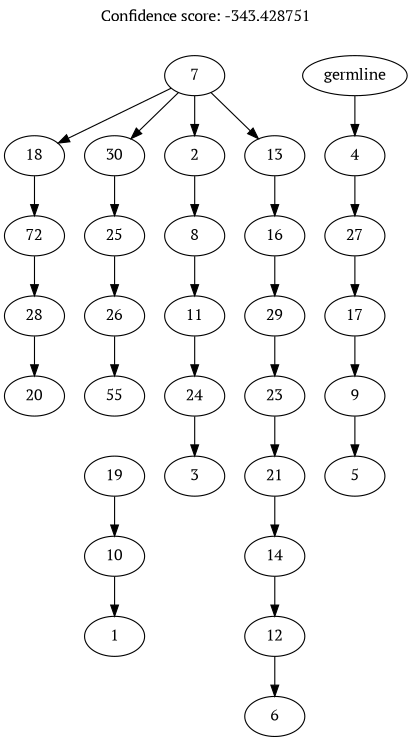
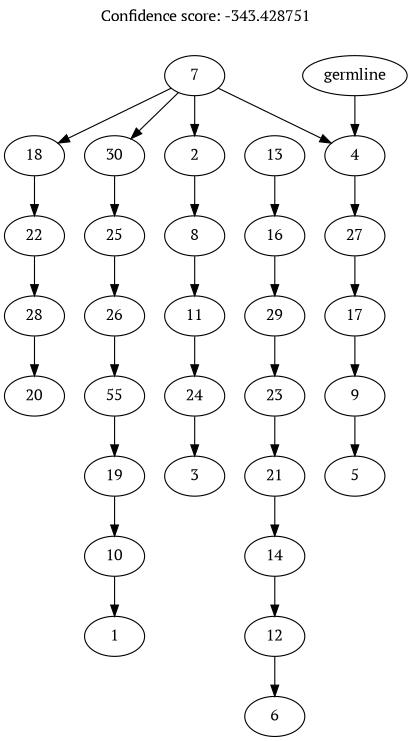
  digraph {
    fontname="PT Serif"
    label="Confidence score: -343.428751"
    labelloc=t
    node [fontname="PT Serif"]
    edge [fontname="PT Serif"]
    n1 [label=28]
    n2 [label=20]
-   n3 [label=72]
+   n3 [label=22]
    n4 [label=18]
    n5 [label=10]
    n6 [label=1]
    n7 [label=19]
    n8 [label=55]
    n9 [label=26]
    n10 [label=25]
    n11 [label=30]
    n12 [label=24]
    n13 [label=3]
    n14 [label=11]
    n15 [label=8]
    n16 [label=2]
    n17 [label=12]
    n18 [label=6]
    n19 [label=14]
    n20 [label=21]
    n21 [label=23]
    n22 [label=29]
    n23 [label=16]
    n24 [label=13]
    n25 [label=7]
    n26 [label=5]
    n27 [label=9]
    n28 [label=17]
    n29 [label=27]
    n30 [label=4]
    n31 [label=germline]
    n1 -> n2
    n3 -> n1
    n4 -> n3
    n5 -> n6
    n7 -> n5
+   n8 -> n7
    n9 -> n8
    n10 -> n9
    n11 -> n10
    n12 -> n13
    n14 -> n12
    n15 -> n14
    n16 -> n15
    n17 -> n18
    n19 -> n17
    n20 -> n19
    n21 -> n20
    n22 -> n21
    n23 -> n22
    n24 -> n23
    n25 -> n4
    n25 -> n11
    n25 -> n16
-   n25 -> n24
+   n25 -> n30
    n27 -> n26
    n28 -> n27
    n29 -> n28
    n30 -> n29
    n31 -> n30
  }
